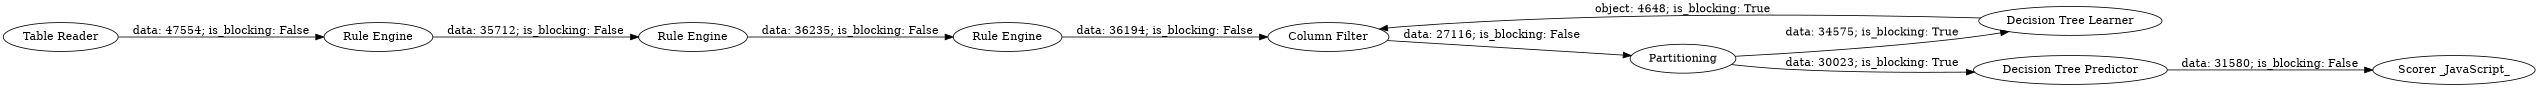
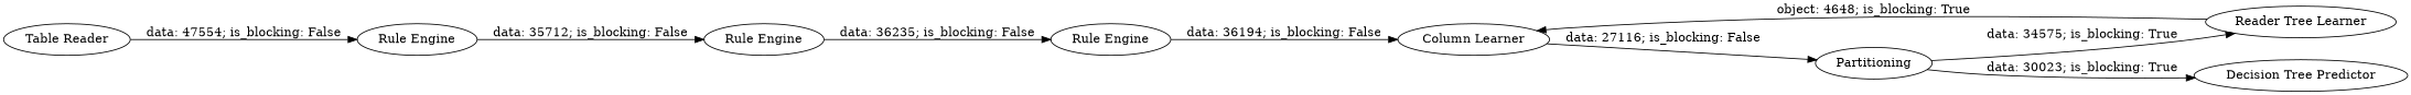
  digraph {
    rankdir=LR
    n1 [label="Rule Engine"]
    n2 [label="Rule Engine"]
    n3 [label="Rule Engine"]
-   n4 [label="Decision Tree Learner"]
-   n5 [label="Column Filter"]
+   n4 [label="Reader Tree Learner"]
+   n5 [label="Column Learner"]
    n6 [label="Decision Tree Predictor"]
-   n7 [label="Scorer _JavaScript_"]
    n8 [label=Partitioning]
    n9 [label="Table Reader"]
    n1 -> n2 [label="data: 35712; is_blocking: False"]
    n2 -> n3 [label="data: 36235; is_blocking: False"]
    n3 -> n5 [label="data: 36194; is_blocking: False"]
    n4 -> n5 [label="object: 4648; is_blocking: True"]
    n5 -> n8 [label="data: 27116; is_blocking: False"]
-   n6 -> n7 [label="data: 31580; is_blocking: False"]
    n8 -> n4 [label="data: 34575; is_blocking: True"]
    n8 -> n6 [label="data: 30023; is_blocking: True"]
    n9 -> n1 [label="data: 47554; is_blocking: False"]
  }
